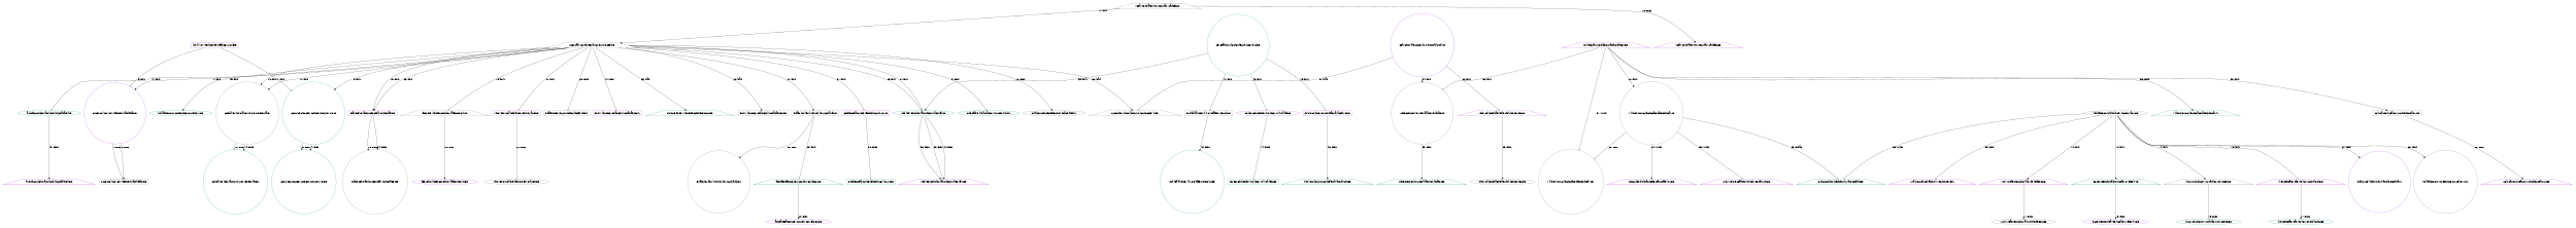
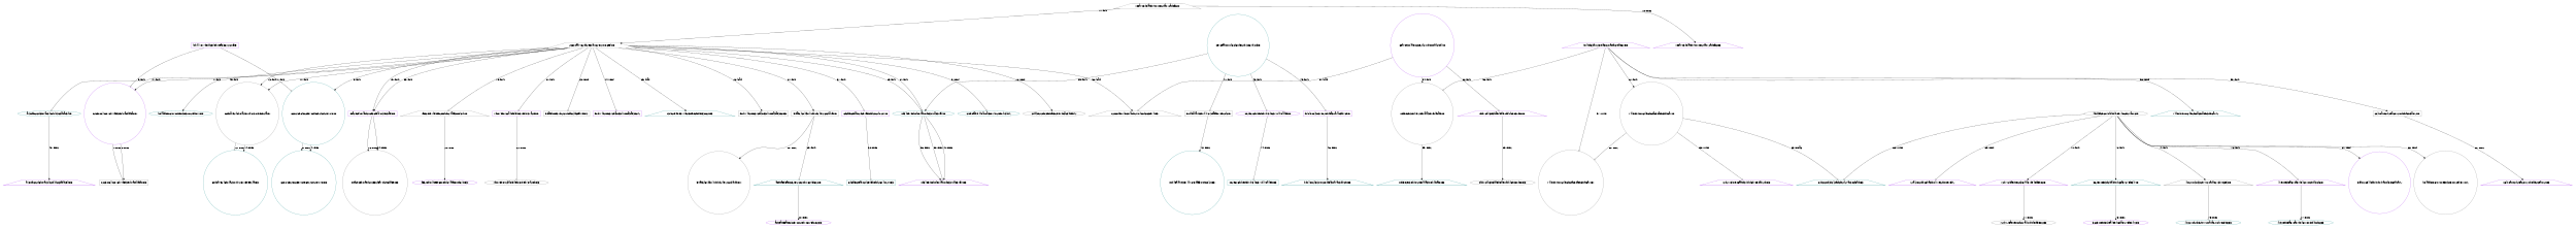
  digraph {
    engine=neato
    fixedsize=false
    fontsize=10
    nodesep=0.3
    rankdir=TB
    ranksep=0
    splines=true
    node [color=purple node_type=Process shape=trapezium]
    edge [arrowhead=diamond]
    "'2c680aa7162db2938a1c67ec1e18695b_P'" [color=gray40]
    "'82c380640c816d77f59390b7aef4f5a0_P'" [shape=circle]
    "'628c7c56486c5e70cd56bc4c0b2e7078_P'" [color=teal shape=circle]
    "'c1e98faf7b448a00ac5817b02e98413b_S'" [color=teal node_type=Socket shape=ellipse]
    "'2df42e2c8b839e9fb365797d6ac34959_S'" [color=gray40 node_type=Socket shape=ellipse]
    n6 [color=gray40 label="'6ed8a75246b84a2301f7c13015909c4a_P'" shape=circle]
    "'eea29c5b81a9d20c53cd5a70d296ba59_P'" [shape=box]
    "'f5328b5145959688ebd674af530ed61b_P'" [color=gray40]
    "'7f0875987cca48fe49b83199b737a2eb_P'" [shape=box]
    "'9eaf5be8931bc2c105df6c4f63ff1759_S'" [color=gray40 node_type=Socket shape=box]
    "'58d774b2ee63725a2c5341e8ea3a933c_S'" [node_type=Socket shape=box]
    "'0346054f0931745238f5ecf8d5b330c2_F3'" [color=teal node_type=file]
    "'58d774b2ee63725a2c5341e8ea3a933c_F3'" [color=gray40 node_type=file shape=box]
    "'57faf64604f3140dd0d24972c2cba1fb_P'" [color=gray40 shape=box]
    "'6dcfd56e9ab02dc57f5bef0b26040027_P'" [shape=box]
    "'0d34e5158be4e84ab81f83370a337ff7_P'" [color=teal shape=ellipse]
    "'a130fb602d6be7a03468b4d263abac54_P'" [color=teal shape=ellipse]
    "'b84afd8e867870895ed2e300029b5118_P'" [color=teal shape=ellipse]
    "'c026ed58148e21a8d0278468d6c65574_F3'" [color=gray40 node_type=file]
    "'82c380640c816d77f59390b7aef4f5a0_F3'" [color=gray40 node_type=File shape=box]
    "'628c7c56486c5e70cd56bc4c0b2e7078_F3'" [color=teal node_type=File shape=circle]
    "'6ed8a75246b84a2301f7c13015999c4a_F3'" [color=teal node_type=File shape=circle]
    "'eea29c5b81a9d20c53cd5a70d296ba59_F3'" [color=gray40 node_type=File shape=circle]
    "'1eea703de4a5b7901ee02da012adeff6_P'" [color=gray40]
    "'1eea703de4a5b7901ee02da012adeff6_F3'" [node_type=File]
    "'f5328b5145959688ebd674af530ed61b_F3'" [node_type=File shape=ellipse]
    "'7f0875987cca48fe49b83199b737a2eb_F3'" [color=gray40 node_type=File shape=ellipse]
    "'57faf64604f3140dd0d24972c2cba1fb_F1'" [color=gray40 node_type=File shape=circle]
    "'a899ae55a5e232572c82ed106c75b682_P'" [color=teal]
    "'6dcfd56e9ab02dc57f5bef0b26040027_F3'" [color=teal node_type=File shape=box]
    "'0d34e5158be4e84ab81f83370a337ff7_F3'" [node_type=File]
    "'a130fb602d6be7a03468b4d263abac54_F3'" [node_type=File]
    "'bf1441817deddc3deb1e9a3361c120ff_P'" [shape=box]
    "'a899ae55a5e232572c82ed106c75b682_F3'" [node_type=File shape=ellipse]
    "'c5769aa800046cd60d582d13867f72cf_P'" [color=teal shape=circle]
    "'e0d45a4a19351447673daff907e5c842_P'" [color=gray40 shape=box]
    "'0829606b0b9e5b7d734ec371d478a495_P'" [shape=ellipse]
    "'bd0480643037e028dd5a30a7a03fd7c9_P'" [shape=box]
    "'e0d45a4a19351447673daff907e5c842_F3'" [color=teal node_type=File shape=circle]
    "'0829606b0b9e5b7d734ec371d478a495_F3'" [color=teal node_type=File shape=box]
    "'bd0480643037e028dd5a30a7a03fd7c9_F3'" [color=teal node_type=File]
    "'6ea789304ae16e2524201b500ea425d4_P'" [shape=circle]
    "'ebb1cd4c393ba5d5f490dbb469830de8_P'"
    "'0eb5ec903ed1572e50a4a391eb4f0af8_P'" [color=gray40 shape=circle]
    "'ebb1cd4c393ba5d5f490dbb469830de8_F3'" [color=gray40 node_type=File shape=ellipse]
    "'0eb5ec903ed1572e50a4a391eb4f0af8_F3'" [color=teal node_type=File]
    "'5145d63a1c0315a3cc81aefb675ae60e_P'"
    "'744e8b1900c2456d6eac38ae56bd96a1_F1'" [color=gray40 node_type=File shape=circle]
    "'744e8b1900c2456d6eac38ae56bd96a1_S'" [color=teal node_type=Socket]
    "'c6408a0ec1b25a681c10dedd52c9a812_P'" [color=gray40 shape=box]
    "'744e8b1900c2456d6eac38ae56bd96a1_P'" [color=gray40 shape=circle]
    "'c6408a0ec1b25a681c10dedd52c9a812_F3'" [node_type=File]
    "'60bc680b3bc42f5fcd92427a038cf3ad_F3'" [color=teal node_type=file]
-   "'85c26459d4cbba8c39f509a8c0fa5401_F3'" [node_type=file]
    "'c1d211351986aa9d31bbd6d7858ad12b_F3'" [node_type=file]
    "'4bdd5f25c0194dbb4be914868b21a006_P'" [color=gray40 shape=ellipse]
    "'3ea0c165448fb0b1f0d7a8e43c969a0a_S'" [node_type=Socket shape=circle]
    "'b84afd8e867870895ed2e300029b5118_S'" [color=gray40 node_type=Socket shape=circle]
    "'12a42860dbc6f7a3f08411932be891ef_S'" [node_type=Socket]
    "'72d7125a909e82f267a431d94edf558c_P'"
    "'362500e5e3d29a4e91b63a37275fe347_P'" [color=teal]
    "'408218d2cb32977c00a0a821cb7ec393_P'" [color=gray40]
    "'4190e935fa618a37de460180c9d43cd6_P'"
    "'72d7125a909e82f267a431d94edf558c_F3'" [color=gray40 node_type=File shape=ellipse]
    "'362500e5e3d29a4e91b63a37275fe347_F3'" [node_type=File shape=ellipse]
    "'408218d2cb32977c00a0a821cb7ec393_F3'" [color=teal node_type=File shape=ellipse]
    "'4190e935fa618a37de460180c9d43cd6_F3'" [color=teal node_type=File shape=ellipse]
    "'2c680aa7162db2938a1c67ec1e18695b_P'" -> "'82c380640c816d77f59390b7aef4f5a0_P'" [label="1: fork"]
    "'2c680aa7162db2938a1c67ec1e18695b_P'" -> "'628c7c56486c5e70cd56bc4c0b2e7078_P'" [label="3: fork"]
    "'2c680aa7162db2938a1c67ec1e18695b_P'" -> "'c1e98faf7b448a00ac5817b02e98413b_S'" [arrowhead=odot label="9: send"]
    "'2c680aa7162db2938a1c67ec1e18695b_P'" -> "'2df42e2c8b839e9fb365797d6ac34959_S'" [label="10: send"]
    "'2c680aa7162db2938a1c67ec1e18695b_P'" -> n6 [label="11: fork"]
    "'2c680aa7162db2938a1c67ec1e18695b_P'" -> n6 [label="13: fork"]
    "'2c680aa7162db2938a1c67ec1e18695b_P'" -> "'eea29c5b81a9d20c53cd5a70d296ba59_P'" [label="15: fork"]
    "'2c680aa7162db2938a1c67ec1e18695b_P'" -> "'eea29c5b81a9d20c53cd5a70d296ba59_P'" [label="33: fork"]
    "'2c680aa7162db2938a1c67ec1e18695b_P'" -> "'f5328b5145959688ebd674af530ed61b_P'" [arrowhead=odot label="19: fork"]
    "'2c680aa7162db2938a1c67ec1e18695b_P'" -> "'7f0875987cca48fe49b83199b737a2eb_P'" [arrowhead=odot label="21: fork"]
    "'2c680aa7162db2938a1c67ec1e18695b_P'" -> "'9eaf5be8931bc2c105df6c4f63ff1759_S'" [arrowhead=odot label="23: send"]
    "'2c680aa7162db2938a1c67ec1e18695b_P'" -> "'58d774b2ee63725a2c5341e8ea3a933c_S'" [arrowhead=odot label="24: send"]
    "'2c680aa7162db2938a1c67ec1e18695b_P'" -> "'0346054f0931745238f5ecf8d5b330c2_F3'" [label="25: load"]
    "'2c680aa7162db2938a1c67ec1e18695b_P'" -> "'58d774b2ee63725a2c5341e8ea3a933c_F3'" [label="26: load"]
    "'2c680aa7162db2938a1c67ec1e18695b_P'" -> "'57faf64604f3140dd0d24972c2cba1fb_P'" [label="27: fork"]
    "'2c680aa7162db2938a1c67ec1e18695b_P'" -> "'6dcfd56e9ab02dc57f5bef0b26040027_P'" [arrowhead=odot label="31: fork"]
    "'2c680aa7162db2938a1c67ec1e18695b_P'" -> "'0d34e5158be4e84ab81f83370a337ff7_P'" [arrowhead=odot label="35: fork"]
    "'2c680aa7162db2938a1c67ec1e18695b_P'" -> "'0d34e5158be4e84ab81f83370a337ff7_P'" [arrowhead=odot label="37: fork"]
    "'2c680aa7162db2938a1c67ec1e18695b_P'" -> "'a130fb602d6be7a03468b4d263abac54_P'" [arrowhead=odot label="47: fork"]
    "'2c680aa7162db2938a1c67ec1e18695b_P'" -> "'b84afd8e867870895ed2e300029b5118_P'" [label="49: fork"]
    "'2c680aa7162db2938a1c67ec1e18695b_P'" -> "'c026ed58148e21a8d0278468d6c65574_F3'" [label="50: load"]
    "'82c380640c816d77f59390b7aef4f5a0_P'" -> "'82c380640c816d77f59390b7aef4f5a0_F3'" [arrowhead=odot label="2: exec"]
    "'82c380640c816d77f59390b7aef4f5a0_P'" -> "'82c380640c816d77f59390b7aef4f5a0_F3'" [label="6: exec"]
    "'628c7c56486c5e70cd56bc4c0b2e7078_P'" -> "'628c7c56486c5e70cd56bc4c0b2e7078_F3'" [label="4: exec"]
    "'628c7c56486c5e70cd56bc4c0b2e7078_P'" -> "'628c7c56486c5e70cd56bc4c0b2e7078_F3'" [label="8: exec"]
    n6 -> "'6ed8a75246b84a2301f7c13015999c4a_F3'" [arrowhead=odot label="12: exec"]
    n6 -> "'6ed8a75246b84a2301f7c13015999c4a_F3'" [label="14: exec"]
    "'eea29c5b81a9d20c53cd5a70d296ba59_P'" -> "'eea29c5b81a9d20c53cd5a70d296ba59_F3'" [label="16: exec"]
    "'eea29c5b81a9d20c53cd5a70d296ba59_P'" -> "'eea29c5b81a9d20c53cd5a70d296ba59_F3'" [label="34: exec"]
    "'f5328b5145959688ebd674af530ed61b_P'" -> "'f5328b5145959688ebd674af530ed61b_F3'" [label="20: exec"]
    "'7f0875987cca48fe49b83199b737a2eb_P'" -> "'7f0875987cca48fe49b83199b737a2eb_F3'" [arrowhead=odot label="22: exec"]
    "'57faf64604f3140dd0d24972c2cba1fb_P'" -> "'57faf64604f3140dd0d24972c2cba1fb_F1'" [label="28: exec"]
    "'57faf64604f3140dd0d24972c2cba1fb_P'" -> "'a899ae55a5e232572c82ed106c75b682_P'" [arrowhead=odot label="29: fork"]
    "'6dcfd56e9ab02dc57f5bef0b26040027_P'" -> "'6dcfd56e9ab02dc57f5bef0b26040027_F3'" [arrowhead=odot label="32: exec"]
    "'0d34e5158be4e84ab81f83370a337ff7_P'" -> "'0d34e5158be4e84ab81f83370a337ff7_F3'" [label="36: exec"]
    "'0d34e5158be4e84ab81f83370a337ff7_P'" -> "'0d34e5158be4e84ab81f83370a337ff7_F3'" [arrowhead=odot label="38: exec"]
    "'0d34e5158be4e84ab81f83370a337ff7_P'" -> "'0d34e5158be4e84ab81f83370a337ff7_F3'" [label="40: exec"]
    "'a130fb602d6be7a03468b4d263abac54_P'" -> "'a130fb602d6be7a03468b4d263abac54_F3'" [label="48: exec"]
    "'1eea703de4a5b7901ee02da012adeff6_P'" -> "'2c680aa7162db2938a1c67ec1e18695b_P'" [label="17: fork"]
    "'1eea703de4a5b7901ee02da012adeff6_P'" -> "'1eea703de4a5b7901ee02da012adeff6_F3'" [label="18: exec"]
    "'a899ae55a5e232572c82ed106c75b682_P'" -> "'a899ae55a5e232572c82ed106c75b682_F3'" [label="30: exec"]
    "'bf1441817deddc3deb1e9a3361c120ff_P'" -> "'82c380640c816d77f59390b7aef4f5a0_P'" [arrowhead=odot label="5: fork"]
    "'bf1441817deddc3deb1e9a3361c120ff_P'" -> "'628c7c56486c5e70cd56bc4c0b2e7078_P'" [arrowhead=odot label="7: fork"]
    "'c5769aa800046cd60d582d13867f72cf_P'" -> "'0d34e5158be4e84ab81f83370a337ff7_P'" [label="39: fork"]
    "'c5769aa800046cd60d582d13867f72cf_P'" -> "'e0d45a4a19351447673daff907e5c842_P'" [arrowhead=odot label="41: fork"]
    "'c5769aa800046cd60d582d13867f72cf_P'" -> "'0829606b0b9e5b7d734ec371d478a495_P'" [arrowhead=odot label="43: fork"]
    "'c5769aa800046cd60d582d13867f72cf_P'" -> "'bd0480643037e028dd5a30a7a03fd7c9_P'" [arrowhead=odot label="45: fork"]
    "'e0d45a4a19351447673daff907e5c842_P'" -> "'e0d45a4a19351447673daff907e5c842_F3'" [label="42: exec"]
    "'0829606b0b9e5b7d734ec371d478a495_P'" -> "'0829606b0b9e5b7d734ec371d478a495_F3'" [arrowhead=odot label="44: exec"]
    "'bd0480643037e028dd5a30a7a03fd7c9_P'" -> "'bd0480643037e028dd5a30a7a03fd7c9_F3'" [label="46: exec"]
    "'6ea789304ae16e2524201b500ea425d4_P'" -> "'c026ed58148e21a8d0278468d6c65574_F3'" [arrowhead=odot label="51: load"]
    "'6ea789304ae16e2524201b500ea425d4_P'" -> "'ebb1cd4c393ba5d5f490dbb469830de8_P'" [arrowhead=odot label="52: fork"]
    "'6ea789304ae16e2524201b500ea425d4_P'" -> "'0eb5ec903ed1572e50a4a391eb4f0af8_P'" [label="54: fork"]
    "'ebb1cd4c393ba5d5f490dbb469830de8_P'" -> "'ebb1cd4c393ba5d5f490dbb469830de8_F3'" [label="53: exec"]
    "'0eb5ec903ed1572e50a4a391eb4f0af8_P'" -> "'0eb5ec903ed1572e50a4a391eb4f0af8_F3'" [label="55: exec"]
    "'5145d63a1c0315a3cc81aefb675ae60e_P'" -> "'0eb5ec903ed1572e50a4a391eb4f0af8_P'" [arrowhead=odot label="56: fork"]
    "'5145d63a1c0315a3cc81aefb675ae60e_P'" -> "'744e8b1900c2456d6eac38ae56bd96a1_F1'" [arrowhead=odot label="57: write"]
    "'5145d63a1c0315a3cc81aefb675ae60e_P'" -> "'744e8b1900c2456d6eac38ae56bd96a1_S'" [label="58: send"]
    "'5145d63a1c0315a3cc81aefb675ae60e_P'" -> "'c6408a0ec1b25a681c10dedd52c9a812_P'" [label="59: fork"]
    "'5145d63a1c0315a3cc81aefb675ae60e_P'" -> "'744e8b1900c2456d6eac38ae56bd96a1_P'" [label="61: fork"]
    "'c6408a0ec1b25a681c10dedd52c9a812_P'" -> "'c6408a0ec1b25a681c10dedd52c9a812_F3'" [label="60: exec"]
    "'744e8b1900c2456d6eac38ae56bd96a1_P'" -> "'744e8b1900c2456d6eac38ae56bd96a1_F1'" [arrowhead=odot label="62: exec"]
    "'744e8b1900c2456d6eac38ae56bd96a1_P'" -> "'60bc680b3bc42f5fcd92427a038cf3ad_F3'" [arrowhead=odot label="63: mmap"]
-   "'744e8b1900c2456d6eac38ae56bd96a1_P'" -> "'85c26459d4cbba8c39f509a8c0fa5401_F3'" [label="64: write"]
    "'744e8b1900c2456d6eac38ae56bd96a1_P'" -> "'c1d211351986aa9d31bbd6d7858ad12b_F3'" [arrowhead=odot label="65: write"]
    "'4bdd5f25c0194dbb4be914868b21a006_P'" -> "'60bc680b3bc42f5fcd92427a038cf3ad_F3'" [arrowhead=odot label="66: write"]
    "'4bdd5f25c0194dbb4be914868b21a006_P'" -> "'3ea0c165448fb0b1f0d7a8e43c969a0a_S'" [label="67: send"]
    "'4bdd5f25c0194dbb4be914868b21a006_P'" -> "'b84afd8e867870895ed2e300029b5118_S'" [label="68: send"]
    "'4bdd5f25c0194dbb4be914868b21a006_P'" -> "'12a42860dbc6f7a3f08411932be891ef_S'" [arrowhead=odot label="69: send"]
    "'4bdd5f25c0194dbb4be914868b21a006_P'" -> "'72d7125a909e82f267a431d94edf558c_P'" [label="70: fork"]
    "'4bdd5f25c0194dbb4be914868b21a006_P'" -> "'362500e5e3d29a4e91b63a37275fe347_P'" [label="72: fork"]
    "'4bdd5f25c0194dbb4be914868b21a006_P'" -> "'408218d2cb32977c00a0a821cb7ec393_P'" [label="74: fork"]
    "'4bdd5f25c0194dbb4be914868b21a006_P'" -> "'4190e935fa618a37de460180c9d43cd6_P'" [arrowhead=odot label="76: fork"]
    "'72d7125a909e82f267a431d94edf558c_P'" -> "'72d7125a909e82f267a431d94edf558c_F3'" [label="71: exec"]
    "'362500e5e3d29a4e91b63a37275fe347_P'" -> "'362500e5e3d29a4e91b63a37275fe347_F3'" [label="73: exec"]
    "'408218d2cb32977c00a0a821cb7ec393_P'" -> "'408218d2cb32977c00a0a821cb7ec393_F3'" [arrowhead=odot label="75: exec"]
    "'4190e935fa618a37de460180c9d43cd6_P'" -> "'4190e935fa618a37de460180c9d43cd6_F3'" [label="77: exec"]
  }
